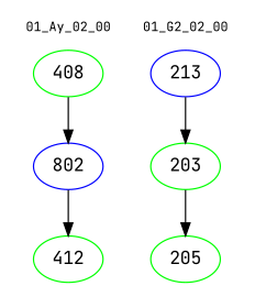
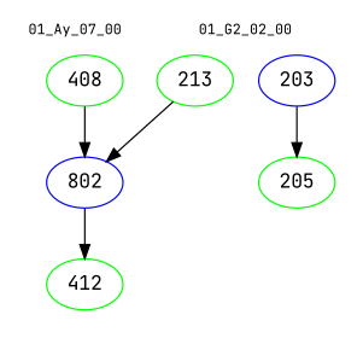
  digraph {
    fontname="JetBrains Mono"
    node [color=green fontname="JetBrains Mono"]
    edge [color=black fontname="JetBrains Mono"]
    n1 [label=408]
    n2 [color=blue label=802]
    n3 [label=412]
-   n4 [color=blue label=213]
-   n5 [label=203]
+   n4 [label=213]
+   n5 [color=blue label=203]
    n6 [label=205]
    subgraph cluster_1 {
      color=white
      fontsize=10
-     label="01_Ay_02_00"
+     label="01_Ay_07_00"
      n1
      n2
      n3
    }
    subgraph cluster_2 {
      color=white
      fontsize=10
      label="01_G2_02_00"
      n4
      n5
      n6
    }
    n1 -> n2
    n2 -> n3
-   n4 -> n5
+   n4 -> n2
    n5 -> n6
  }
